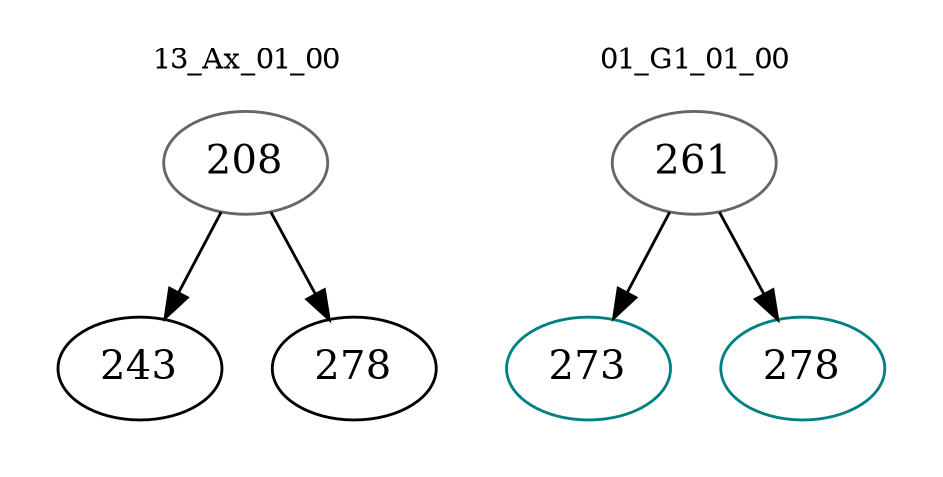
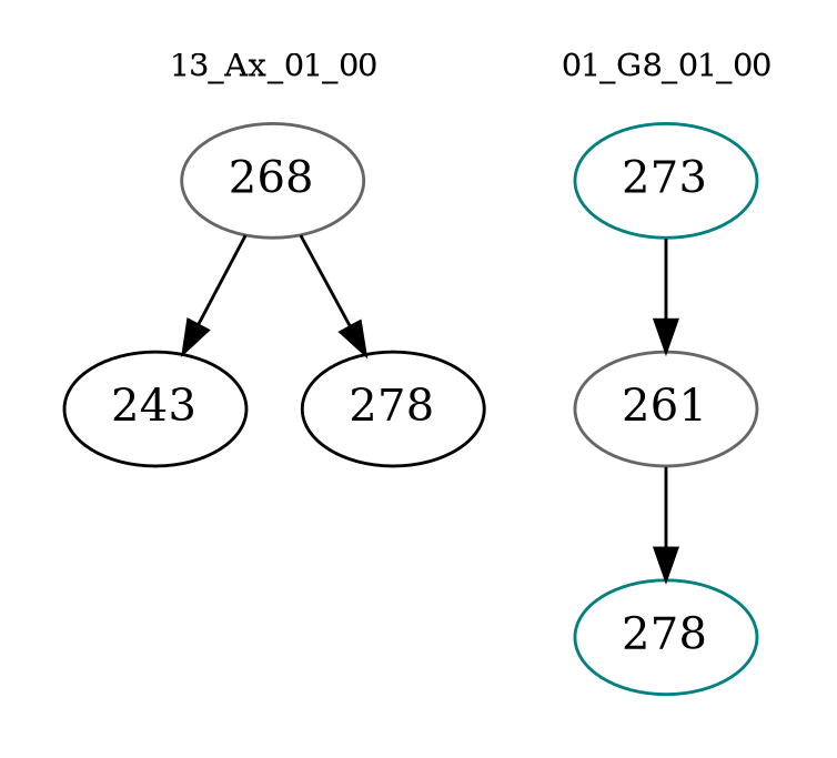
  digraph {
    node [color=gray40]
    edge [color=black]
-   n1 [label=208]
+   n1 [label=268]
    n2 [color=black label=243]
    n3 [color=black label=278]
    n4 [label=261]
    n5 [color=teal label=273]
    n6 [color=teal label=278]
    subgraph cluster_1 {
      color=white
      fontsize=10
      label="13_Ax_01_00"
      n1
      n2
      n3
    }
    subgraph cluster_2 {
      color=white
      fontsize=10
-     label="01_G1_01_00"
+     label="01_G8_01_00"
      n4
      n5
      n6
    }
    n1 -> n2
    n1 -> n3
-   n4 -> n5
+   n5 -> n4
    n4 -> n6
  }
